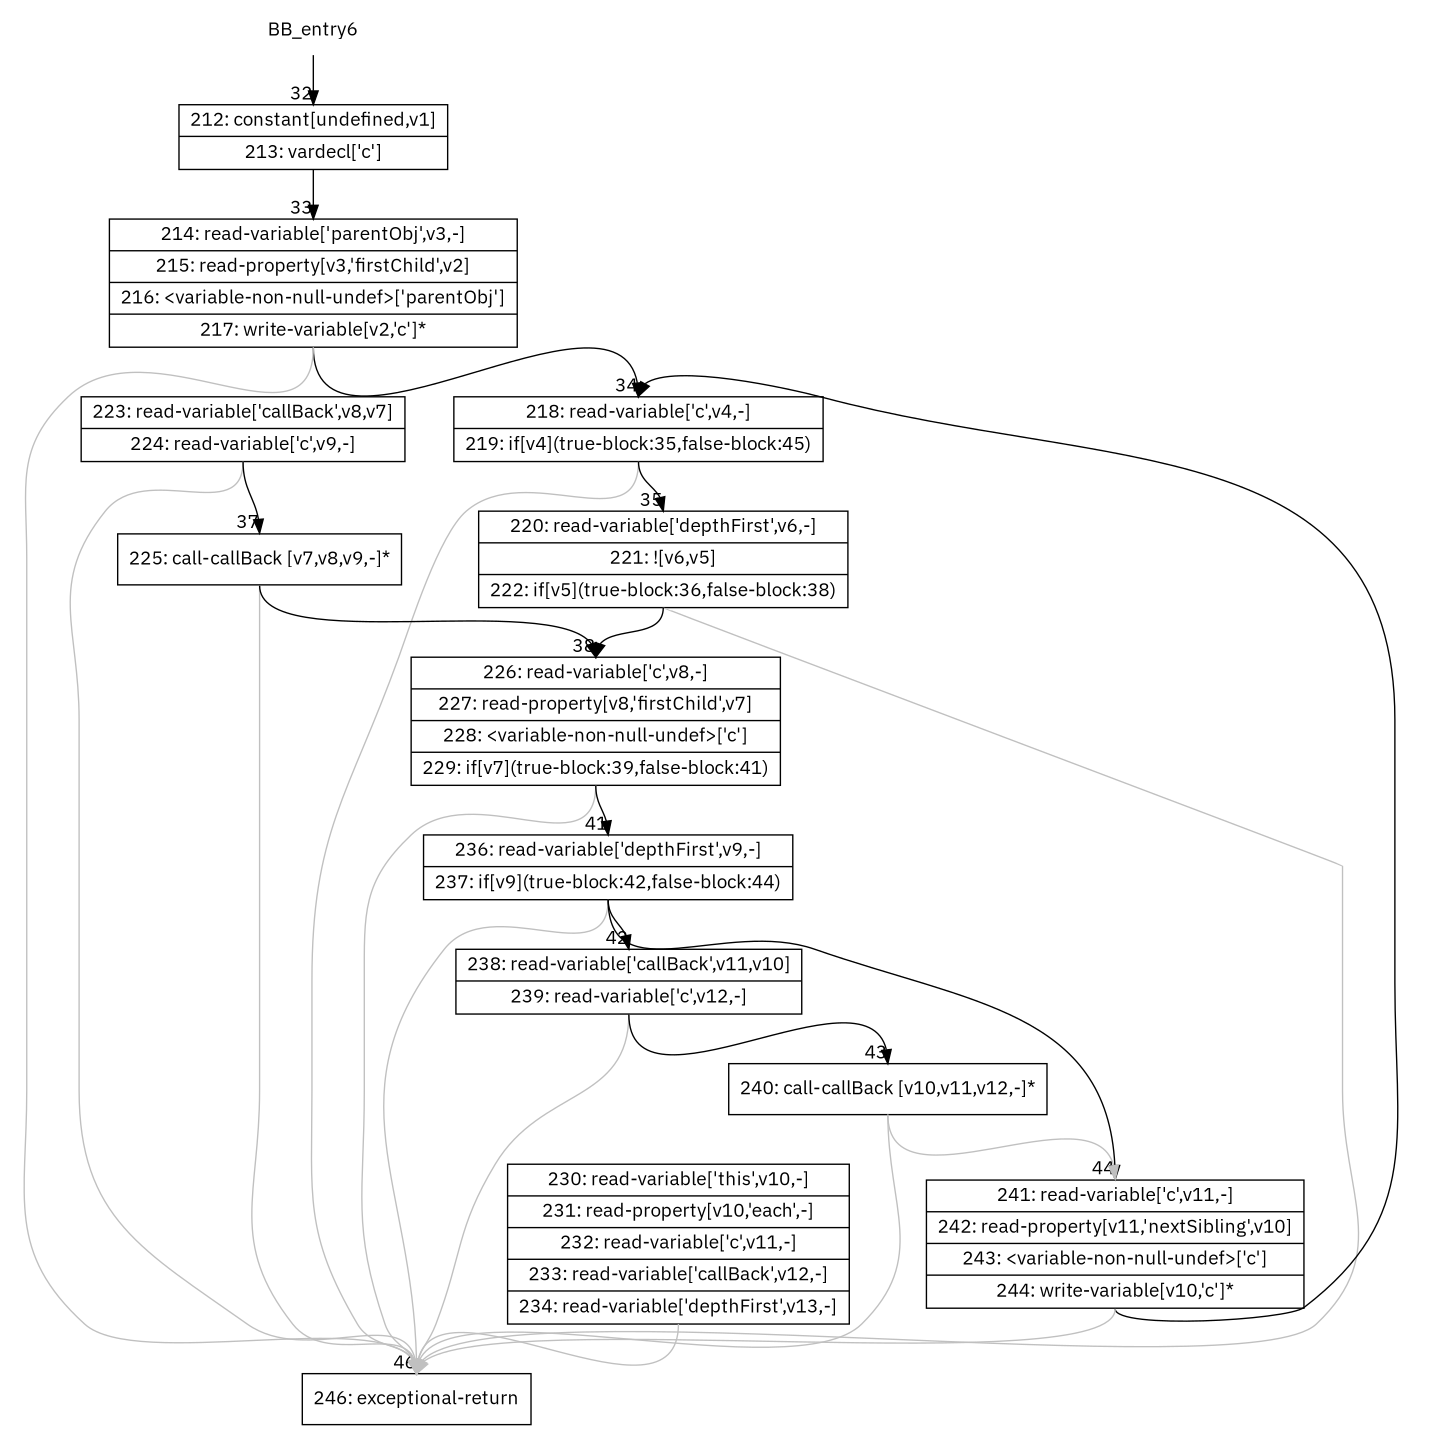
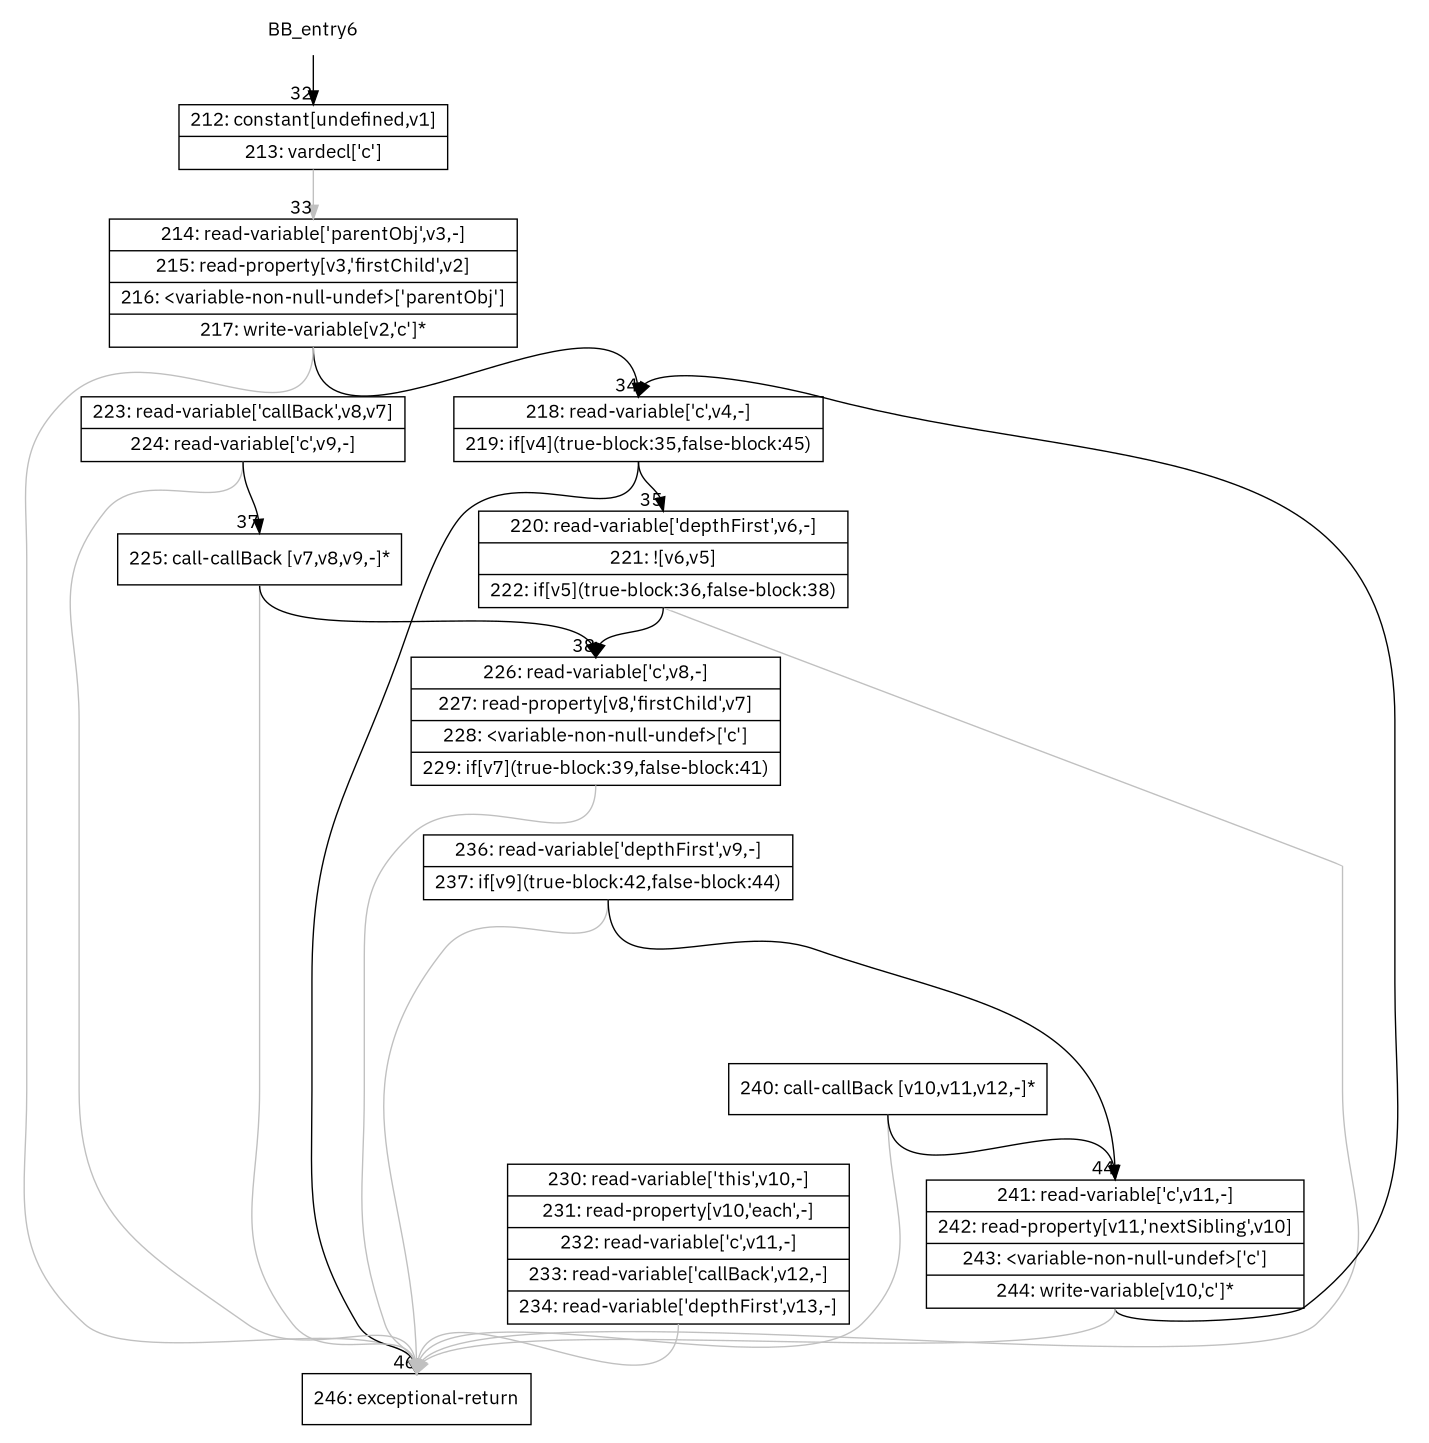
  digraph {
    fontname="IBM Plex Sans"
    rankdir=TD
    node [fontname="IBM Plex Sans" shape=record]
    edge [fontname="IBM Plex Sans" headport=n tailport=s]
    n1 [label=BB_entry6 shape=none]
    n2 [label="{212: constant[undefined,v1]|213: vardecl['c']}"]
    n3 [label="{214: read-variable['parentObj',v3,-]|215: read-property[v3,'firstChild',v2]|216: \<variable-non-null-undef\>['parentObj']|217: write-variable[v2,'c']*}"]
    n4 [label="{218: read-variable['c',v4,-]|219: if[v4](true-block:35,false-block:45)}"]
    n5 [label="{246: exceptional-return}"]
    n6 [label="{220: read-variable['depthFirst',v6,-]|221: ![v6,v5]|222: if[v5](true-block:36,false-block:38)}"]
    n7 [label="{226: read-variable['c',v8,-]|227: read-property[v8,'firstChild',v7]|228: \<variable-non-null-undef\>['c']|229: if[v7](true-block:39,false-block:41)}"]
    n8 [label="{223: read-variable['callBack',v8,v7]|224: read-variable['c',v9,-]}"]
    n9 [label="{225: call-callBack [v7,v8,v9,-]*}"]
    n10 [label="{236: read-variable['depthFirst',v9,-]|237: if[v9](true-block:42,false-block:44)}"]
    n11 [label="{230: read-variable['this',v10,-]|231: read-property[v10,'each',-]|232: read-variable['c',v11,-]|233: read-variable['callBack',v12,-]|234: read-variable['depthFirst',v13,-]}"]
-   n12 [label="{238: read-variable['callBack',v11,v10]|239: read-variable['c',v12,-]}"]
    n13 [label="{241: read-variable['c',v11,-]|242: read-property[v11,'nextSibling',v10]|243: \<variable-non-null-undef\>['c']|244: write-variable[v10,'c']*}"]
    n14 [label="{240: call-callBack [v10,v11,v12,-]*}"]
    n1 -> n2 [headlabel="    32"]
-   n2 -> n3 [headlabel="      33"]
+   n2 -> n3 [headlabel="      33" color=gray]
    n3 -> n4 [headlabel="      34"]
    n3 -> n5 [color=gray headlabel="      46"]
-   n4 -> n5 [color=gray]
+   n4 -> n5 [color=black]
    n4 -> n6 [headlabel="      35"]
    n6 -> n5 [color=gray]
    n6 -> n7 [headlabel="      38"]
    n7 -> n5 [color=gray]
-   n7 -> n10 [headlabel="      41"]
    n8 -> n5 [color=gray]
    n8 -> n9 [headlabel="      37"]
    n9 -> n5 [color=gray]
    n9 -> n7
    n10 -> n5 [color=gray]
-   n10 -> n12 [headlabel="      42"]
    n10 -> n13 [headlabel="      44"]
    n11 -> n5 [color=gray]
-   n12 -> n5 [color=gray]
-   n12 -> n14 [headlabel="      43"]
    n13 -> n4
    n13 -> n5 [color=gray]
    n14 -> n5 [color=gray]
-   n14 -> n13 [color=gray]
+   n14 -> n13
  }
